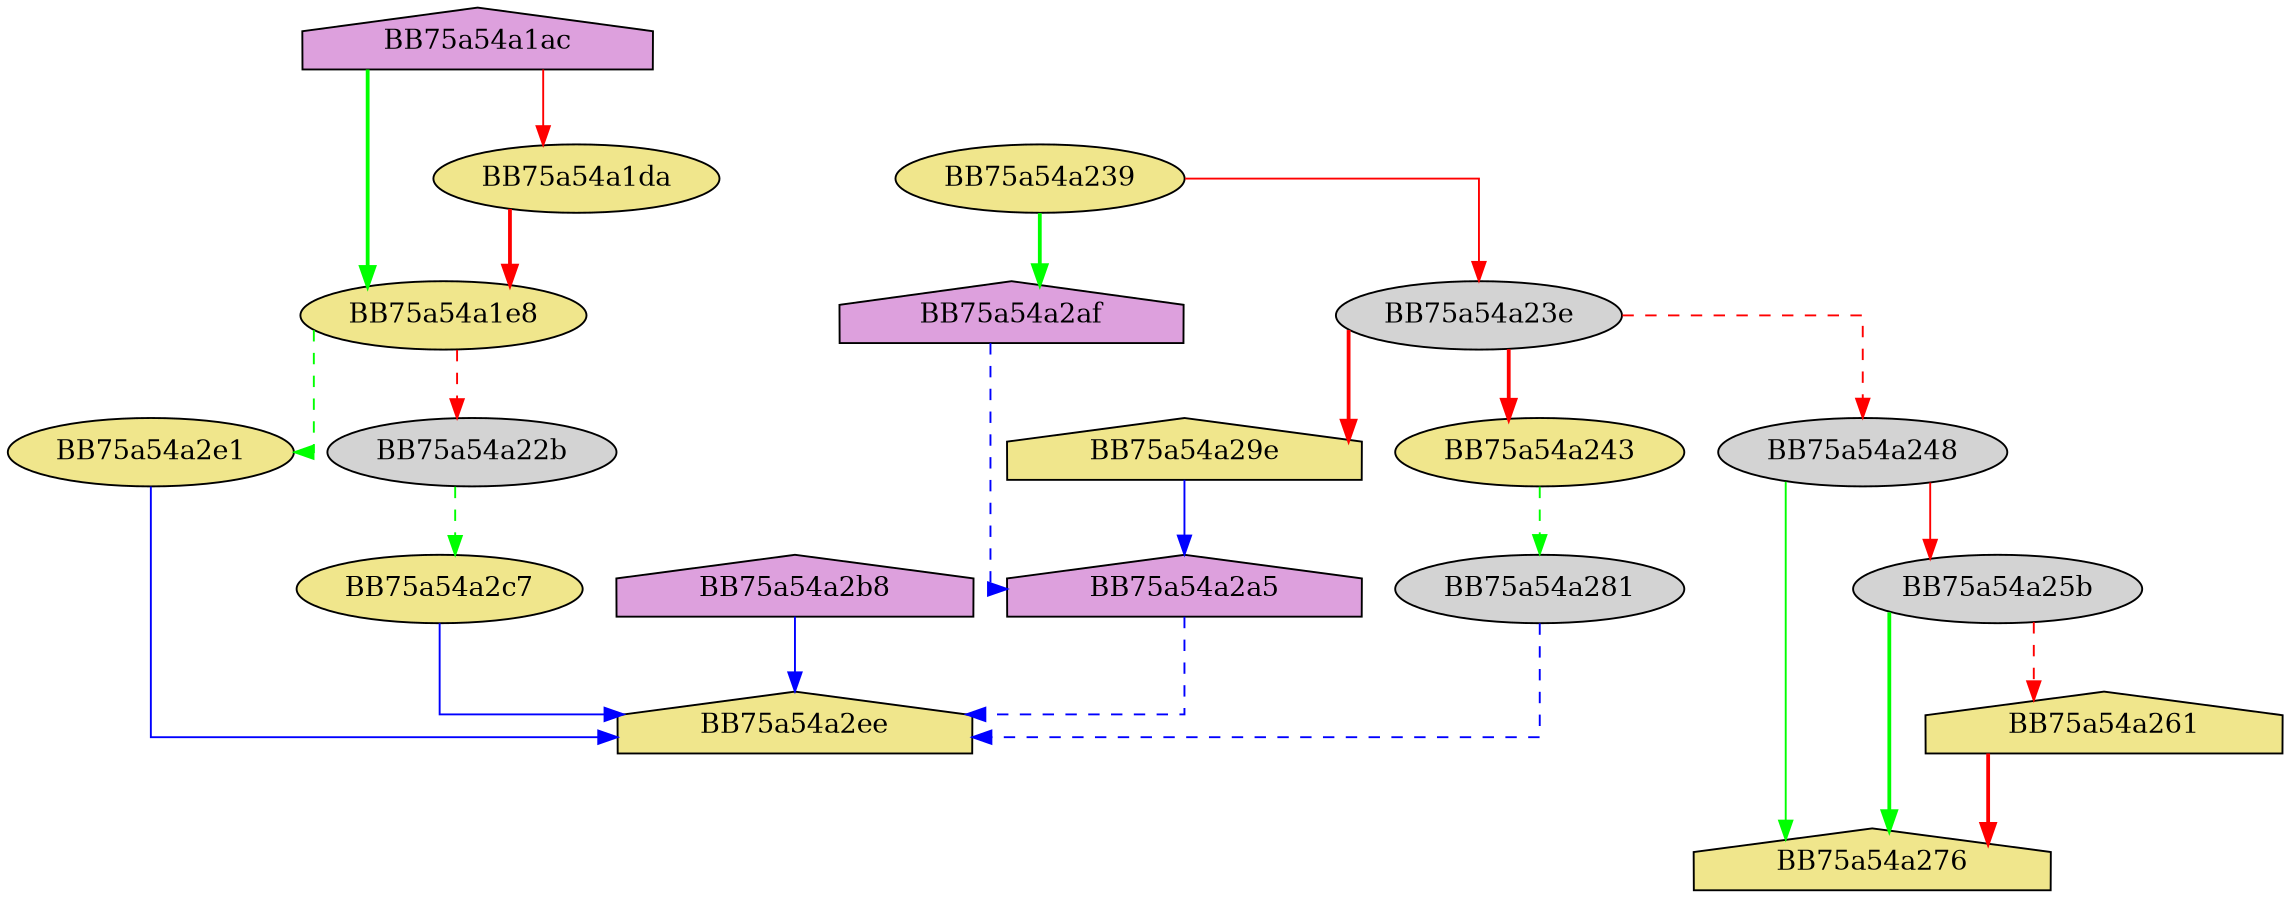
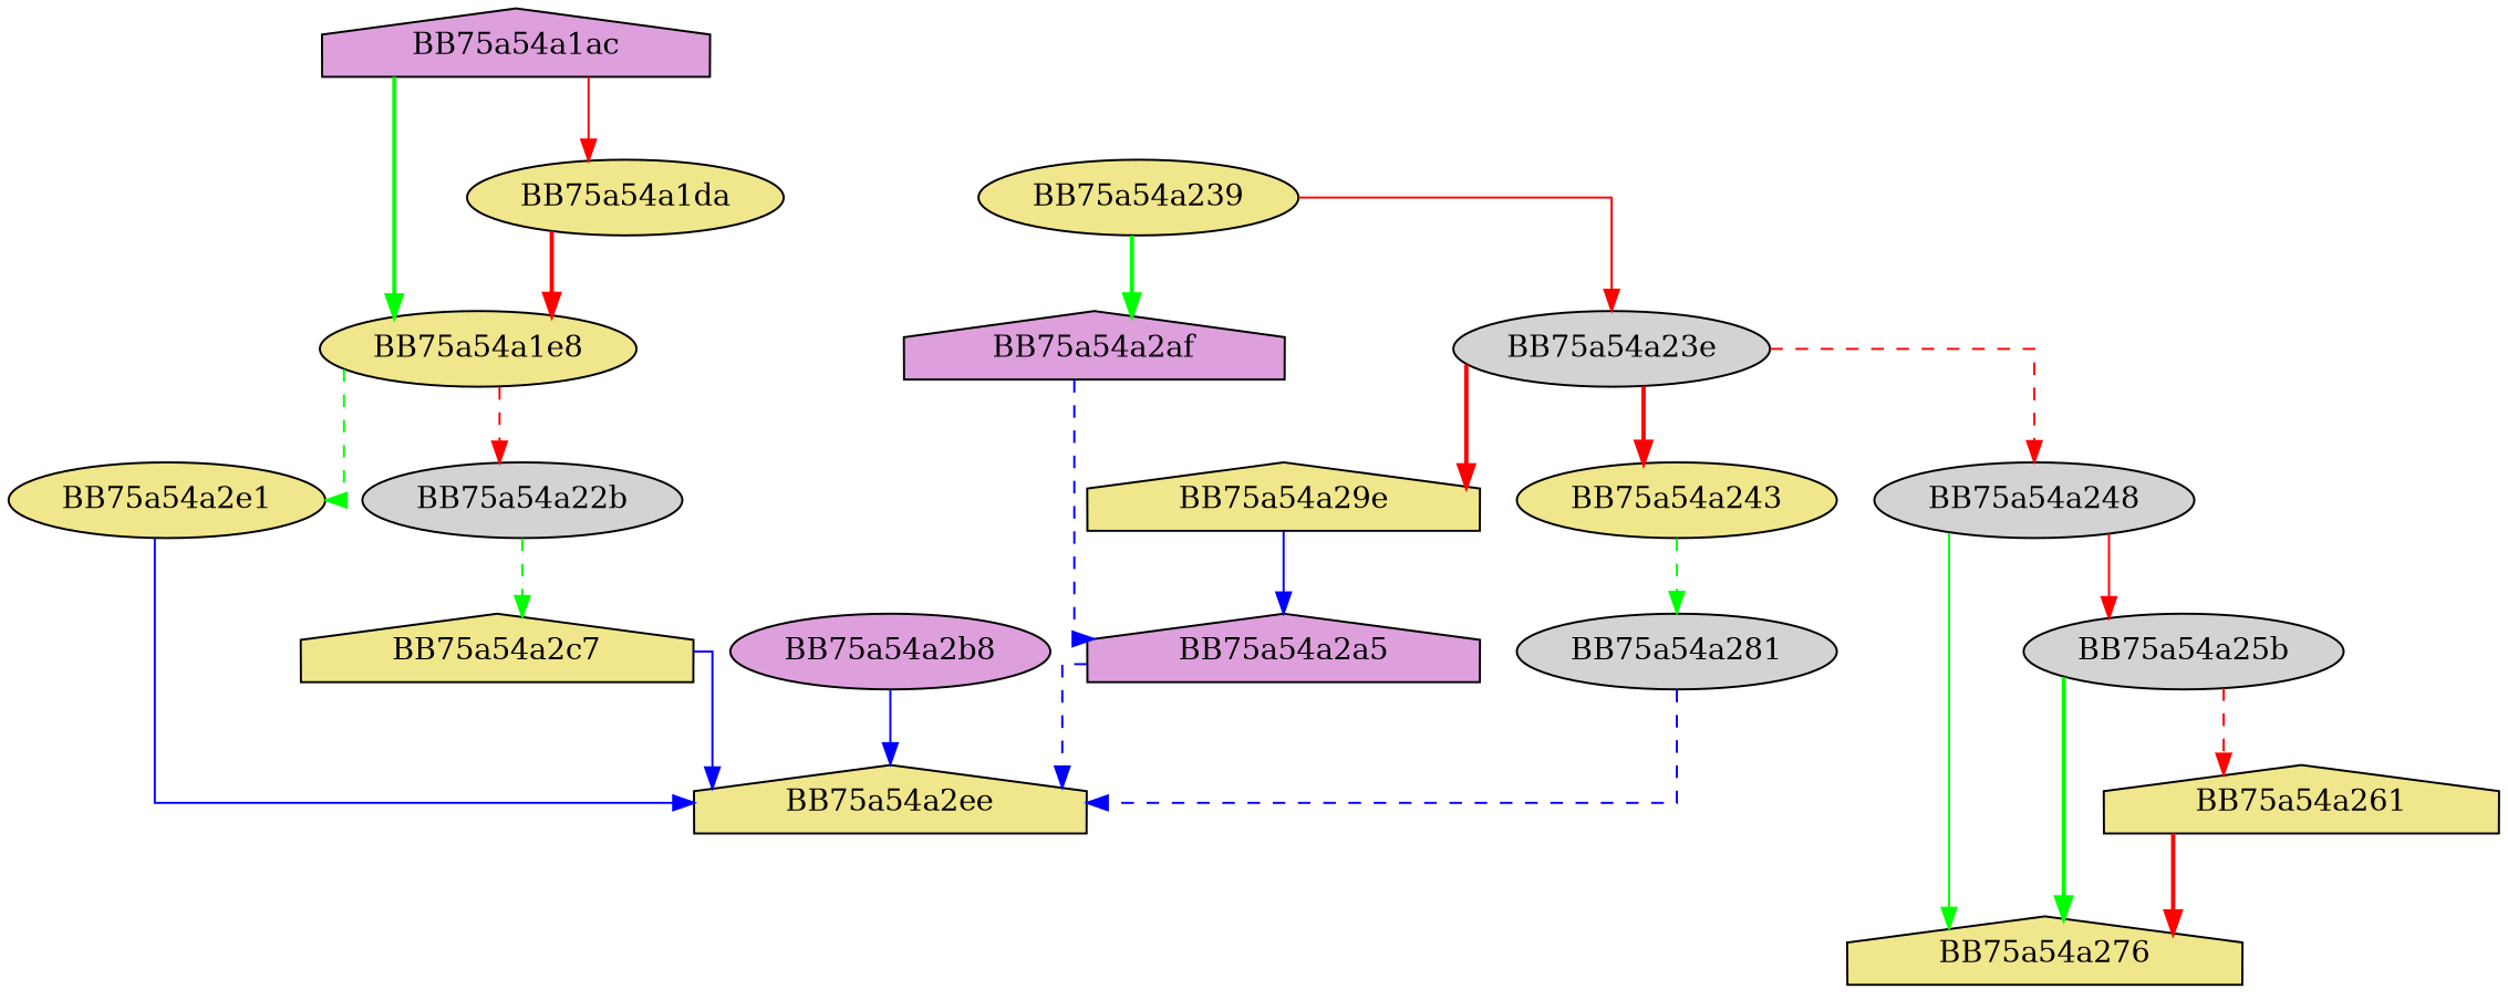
  digraph {
    splines=ortho
    node [fillcolor=khaki shape=ellipse style=filled]
    edge [color=red style=dashed]
    BB75a54a1ac [fillcolor=plum shape=house]
    BB75a54a1e8
    BB75a54a1da
    BB75a54a2e1
    BB75a54a22b [fillcolor=lightgrey]
    BB75a54a2ee [shape=house]
-   BB75a54a2c7
-   BB75a54a2b8 [fillcolor=plum shape=house]
+   BB75a54a2c7 [shape=house]
+   BB75a54a2b8 [fillcolor=plum]
    BB75a54a2af [fillcolor=plum shape=house]
    BB75a54a239
    BB75a54a23e [fillcolor=lightgrey]
    BB75a54a2a5 [fillcolor=plum shape=house]
    BB75a54a29e [shape=house]
    BB75a54a243
    BB75a54a248 [fillcolor=lightgrey]
    BB75a54a281 [fillcolor=lightgrey]
    BB75a54a276 [shape=house]
    BB75a54a25b [fillcolor=lightgrey]
    BB75a54a261 [shape=house]
    BB75a54a1ac -> BB75a54a1e8 [color=green style=bold]
    BB75a54a1ac -> BB75a54a1da [style=solid]
    BB75a54a1e8 -> BB75a54a2e1 [color=green]
    BB75a54a1e8 -> BB75a54a22b
    BB75a54a1da -> BB75a54a1e8 [style=bold]
    BB75a54a2e1 -> BB75a54a2ee [color=blue style=solid]
    BB75a54a22b -> BB75a54a2c7 [color=green]
    BB75a54a2c7 -> BB75a54a2ee [color=blue style=solid]
    BB75a54a2b8 -> BB75a54a2ee [color=blue style=solid]
    BB75a54a2af -> BB75a54a2a5 [color=blue]
    BB75a54a239 -> BB75a54a2af [color=green style=bold]
    BB75a54a239 -> BB75a54a23e [style=solid]
    BB75a54a23e -> BB75a54a29e [style=bold]
    BB75a54a23e -> BB75a54a243 [style=bold]
    BB75a54a23e -> BB75a54a248
    BB75a54a2a5 -> BB75a54a2ee [color=blue]
    BB75a54a29e -> BB75a54a2a5 [color=blue style=solid]
    BB75a54a243 -> BB75a54a281 [color=green]
    BB75a54a248 -> BB75a54a276 [color=green style=solid]
    BB75a54a248 -> BB75a54a25b [style=solid]
    BB75a54a281 -> BB75a54a2ee [color=blue]
    BB75a54a25b -> BB75a54a276 [color=green style=bold]
    BB75a54a25b -> BB75a54a261
    BB75a54a261 -> BB75a54a276 [style=bold]
  }
